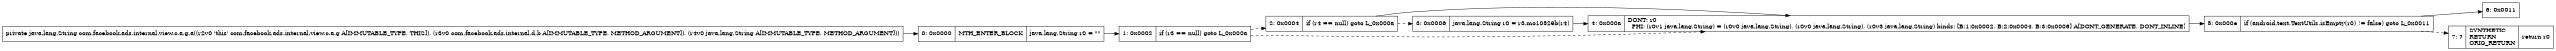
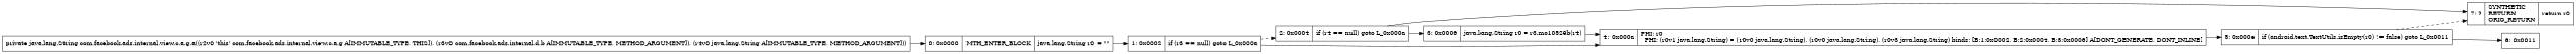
  digraph {
    rankdir=LR
    node [shape=record]
    n1 [label="{0\:\ 0x0000|MTH_ENTER_BLOCK\l|java.lang.String r0 = \"\"\l}"]
    n2 [label="{1\:\ 0x0002|if (r3 == null) goto L_0x000a\l}"]
    n3 [label="{2\:\ 0x0004|if (r4 == null) goto L_0x000a\l}"]
-   n4 [label="{4\:\ 0x000a|DONT: r0 \l  PHI: (r0v1 java.lang.String) = (r0v0 java.lang.String), (r0v0 java.lang.String), (r0v3 java.lang.String) binds: [B:1:0x0002, B:2:0x0004, B:3:0x0006] A[DONT_GENERATE, DONT_INLINE]\l}"]
+   n4 [label="{4\:\ 0x000a|PHI: r0 \l  PHI: (r0v1 java.lang.String) = (r0v0 java.lang.String), (r0v0 java.lang.String), (r0v3 java.lang.String) binds: [B:1:0x0002, B:2:0x0004, B:3:0x0006] A[DONT_GENERATE, DONT_INLINE]\l}"]
    n5 [label="{3\:\ 0x0006|java.lang.String r0 = r3.mo10529b(r4)\l}"]
    n6 [label="{5\:\ 0x000e|if (android.text.TextUtils.isEmpty(r0) != false) goto L_0x0011\l}"]
    n7 [label="{6\:\ 0x0011}"]
    n8 [label="{7\:\ ?|SYNTHETIC\lRETURN\lORIG_RETURN\l|return r0\l}"]
    n9 [label="{private java.lang.String com.facebook.ads.internal.view.c.a.g.a((r2v0 'this' com.facebook.ads.internal.view.c.a.g A[IMMUTABLE_TYPE, THIS]), (r3v0 com.facebook.ads.internal.d.b A[IMMUTABLE_TYPE, METHOD_ARGUMENT]), (r4v0 java.lang.String A[IMMUTABLE_TYPE, METHOD_ARGUMENT])) }"]
    n1 -> n2
    n2 -> n3 [style=dashed]
-   n2 -> n4 [style=dashed]
-   n3 -> n4
-   n3 -> n5 [style=dashed]
+   n2 -> n4
+   n3 -> n8
+   n3 -> n5 [style=solid]
    n4 -> n6
    n5 -> n4
    n6 -> n7
    n6 -> n8 [style=dashed]
    n9 -> n1
  }
